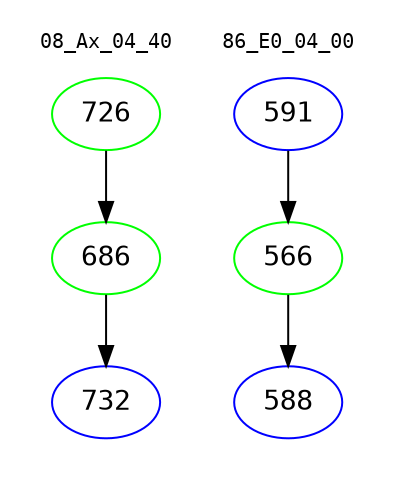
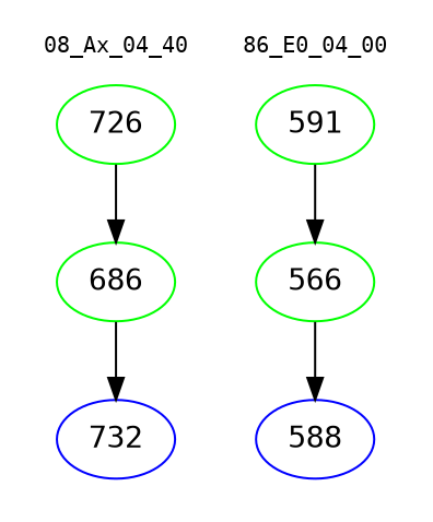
  digraph {
    fontname="DejaVu Sans Mono"
    node [color=green fontname="DejaVu Sans Mono"]
    edge [color=black fontname="DejaVu Sans Mono"]
    n1 [label=726]
    n2 [label=686]
    n3 [color=blue label=732]
-   n4 [color=blue label=591]
+   n4 [label=591]
    n5 [label=566]
    n6 [color=blue label=588]
    subgraph cluster_1 {
      color=white
      fontsize=10
      label="08_Ax_04_40"
      n1
      n2
      n3
    }
    subgraph cluster_2 {
      color=white
      fontsize=10
      label="86_E0_04_00"
      n4
      n5
      n6
    }
    n1 -> n2
    n2 -> n3
    n4 -> n5
    n5 -> n6
  }
